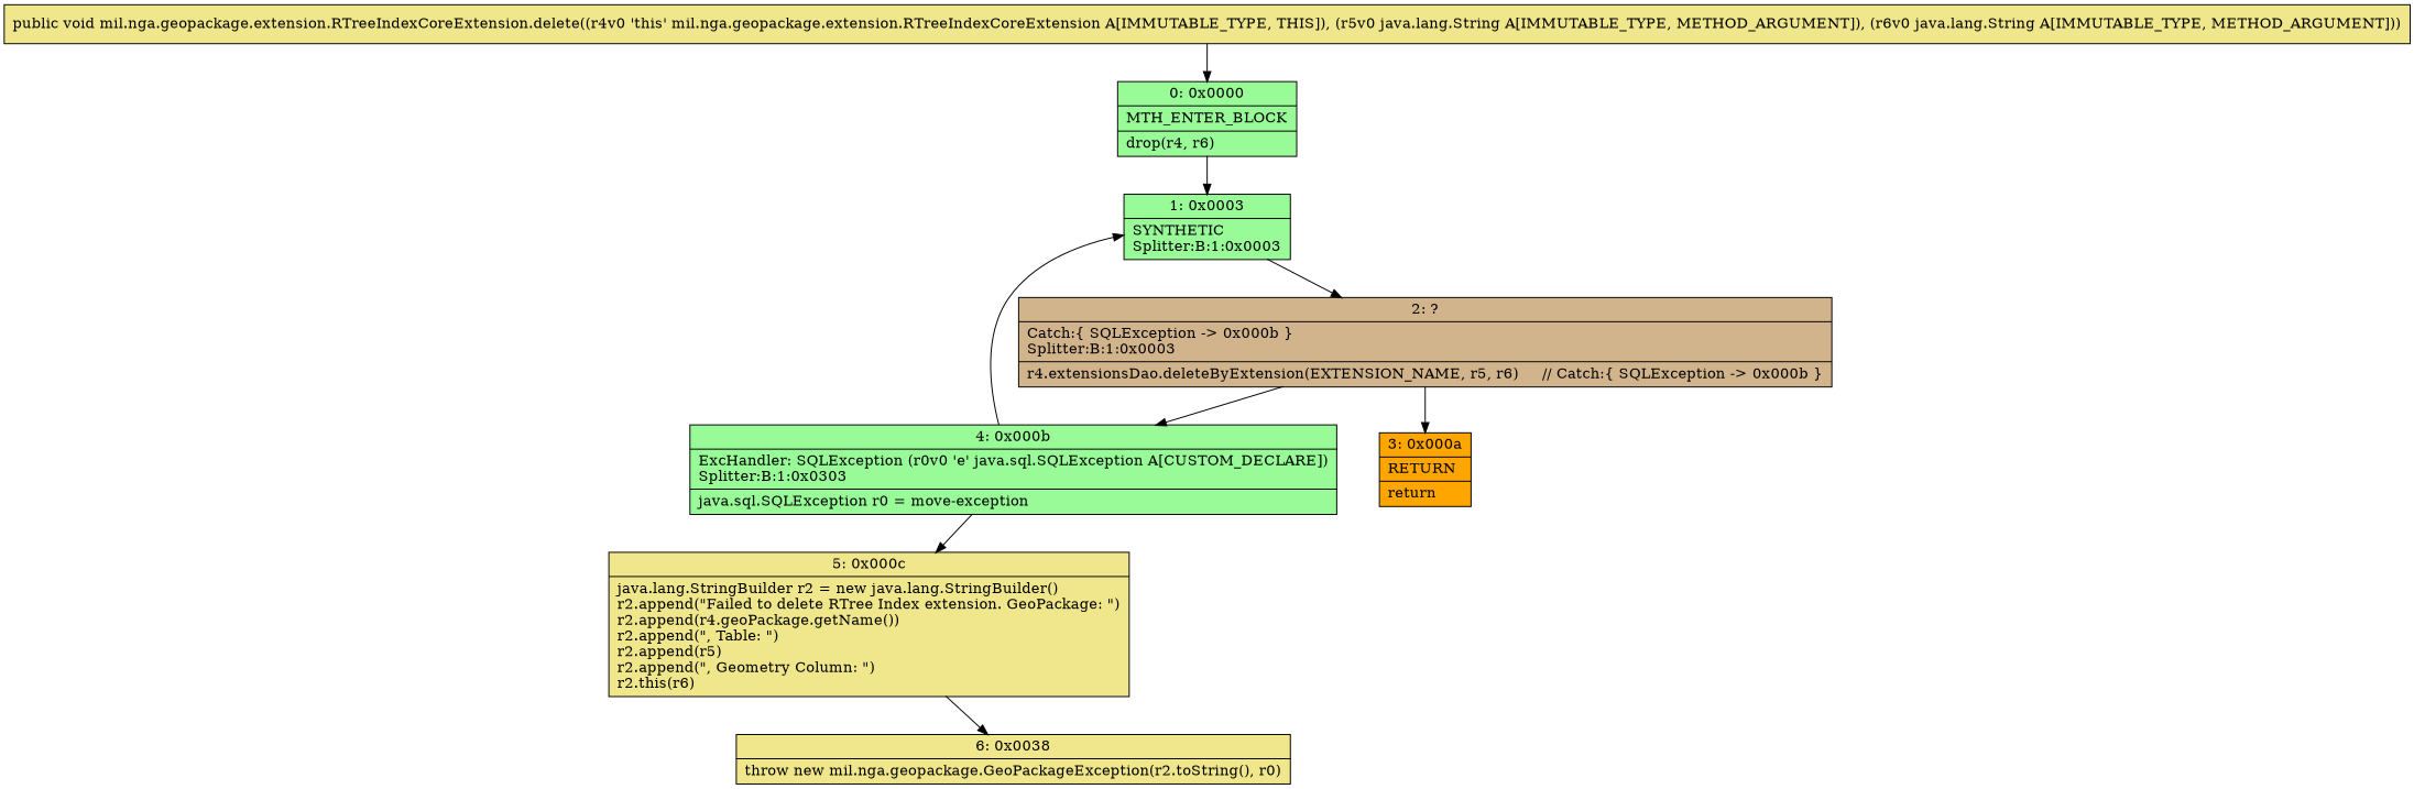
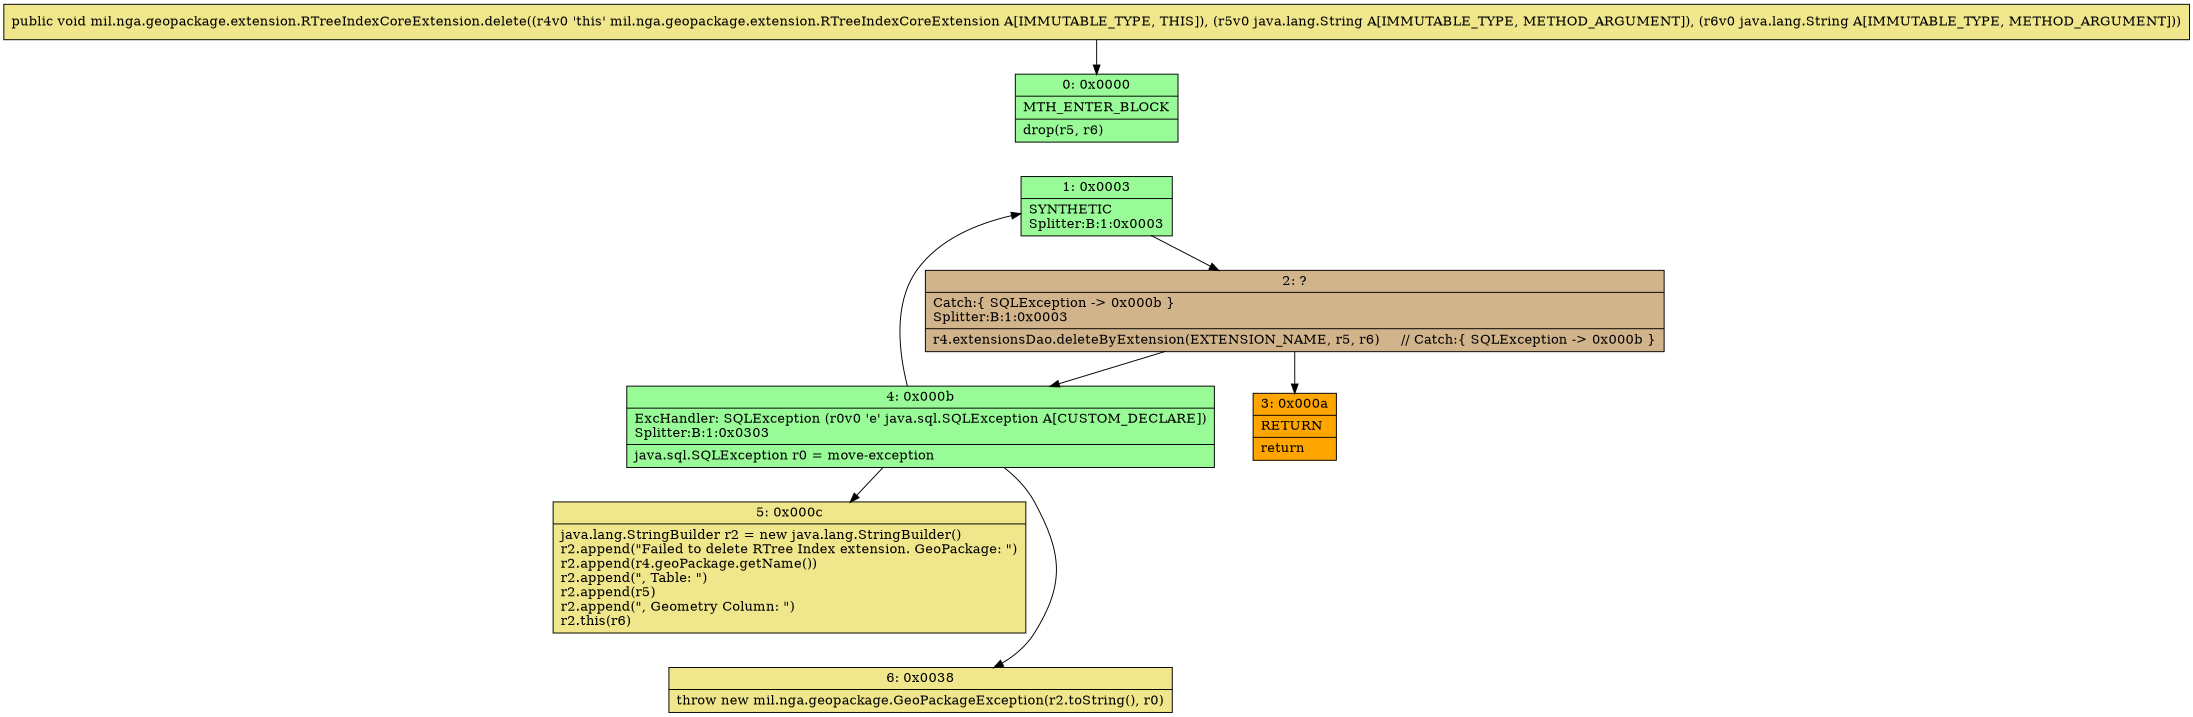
  digraph {
    fontname="DejaVu Serif"
    node [fillcolor=palegreen fontname="DejaVu Serif" shape=record style=filled]
    edge [fontname="DejaVu Serif"]
-   n1 [label="{0\:\ 0x0000|MTH_ENTER_BLOCK\l|drop(r4, r6)\l}"]
+   n1 [label="{0\:\ 0x0000|MTH_ENTER_BLOCK\l|drop(r5, r6)\l}"]
    n2 [label="{1\:\ 0x0003|SYNTHETIC\lSplitter:B:1:0x0003\l}"]
    n3 [fillcolor=tan label="{2\:\ ?|Catch:\{ SQLException \-\> 0x000b \}\lSplitter:B:1:0x0003\l|r4.extensionsDao.deleteByExtension(EXTENSION_NAME, r5, r6)     \/\/ Catch:\{ SQLException \-\> 0x000b \}\l}"]
    n4 [label="{4\:\ 0x000b|ExcHandler: SQLException (r0v0 'e' java.sql.SQLException A[CUSTOM_DECLARE])\lSplitter:B:1:0x0303\l|java.sql.SQLException r0 = move\-exception\l}"]
    n5 [fillcolor=orange label="{3\:\ 0x000a|RETURN\l|return\l}"]
    n6 [fillcolor=khaki label="{5\:\ 0x000c|java.lang.StringBuilder r2 = new java.lang.StringBuilder()\lr2.append(\"Failed to delete RTree Index extension. GeoPackage: \")\lr2.append(r4.geoPackage.getName())\lr2.append(\", Table: \")\lr2.append(r5)\lr2.append(\", Geometry Column: \")\lr2.this(r6)\l}"]
    n7 [fillcolor=khaki label="{6\:\ 0x0038|throw new mil.nga.geopackage.GeoPackageException(r2.toString(), r0)\l}"]
    n8 [fillcolor=khaki label="{public void mil.nga.geopackage.extension.RTreeIndexCoreExtension.delete((r4v0 'this' mil.nga.geopackage.extension.RTreeIndexCoreExtension A[IMMUTABLE_TYPE, THIS]), (r5v0 java.lang.String A[IMMUTABLE_TYPE, METHOD_ARGUMENT]), (r6v0 java.lang.String A[IMMUTABLE_TYPE, METHOD_ARGUMENT])) }"]
-   n1 -> n2
    n2 -> n3
    n3 -> n4
    n3 -> n5
    n4 -> n2
    n4 -> n6
-   n6 -> n7
+   n4 -> n7
    n8 -> n1
  }
